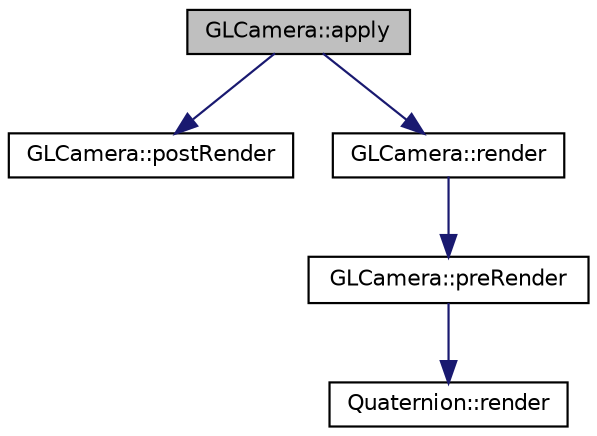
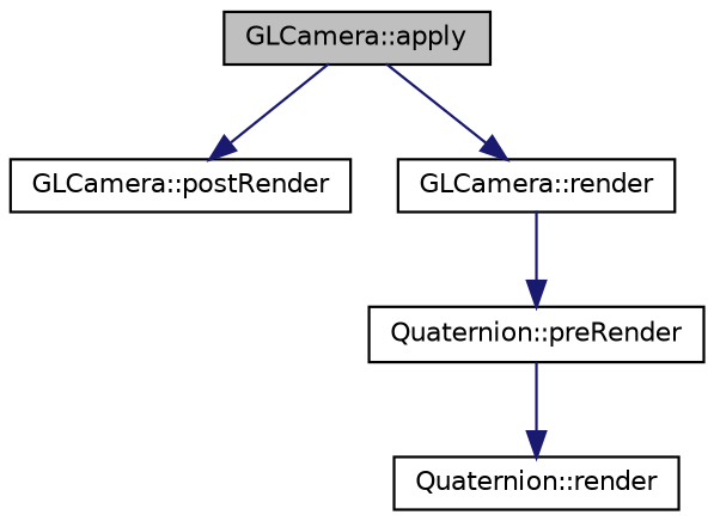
  digraph {
    rankdir=TB
    node [color=black fillcolor=white fontname=Helvetica fontsize=10 shape=record style=filled]
    edge [color=midnightblue fontname=Helvetica fontsize=10 labelfontname=Helvetica labelfontsize=10 style=solid]
    n1 [fillcolor=grey75 fontcolor=black height=0.2 label="GLCamera::apply" width=0.4]
    n2 [height=0.2 label="GLCamera::postRender" width=0.4]
    n3 [height=0.2 label="GLCamera::render" width=0.4]
-   n4 [height=0.2 label="GLCamera::preRender" width=0.4]
+   n4 [height=0.2 label="Quaternion::preRender" width=0.4]
    n5 [height=0.2 label="Quaternion::render" width=0.4]
    n1 -> n2
    n1 -> n3
    n3 -> n4
    n4 -> n5
  }
